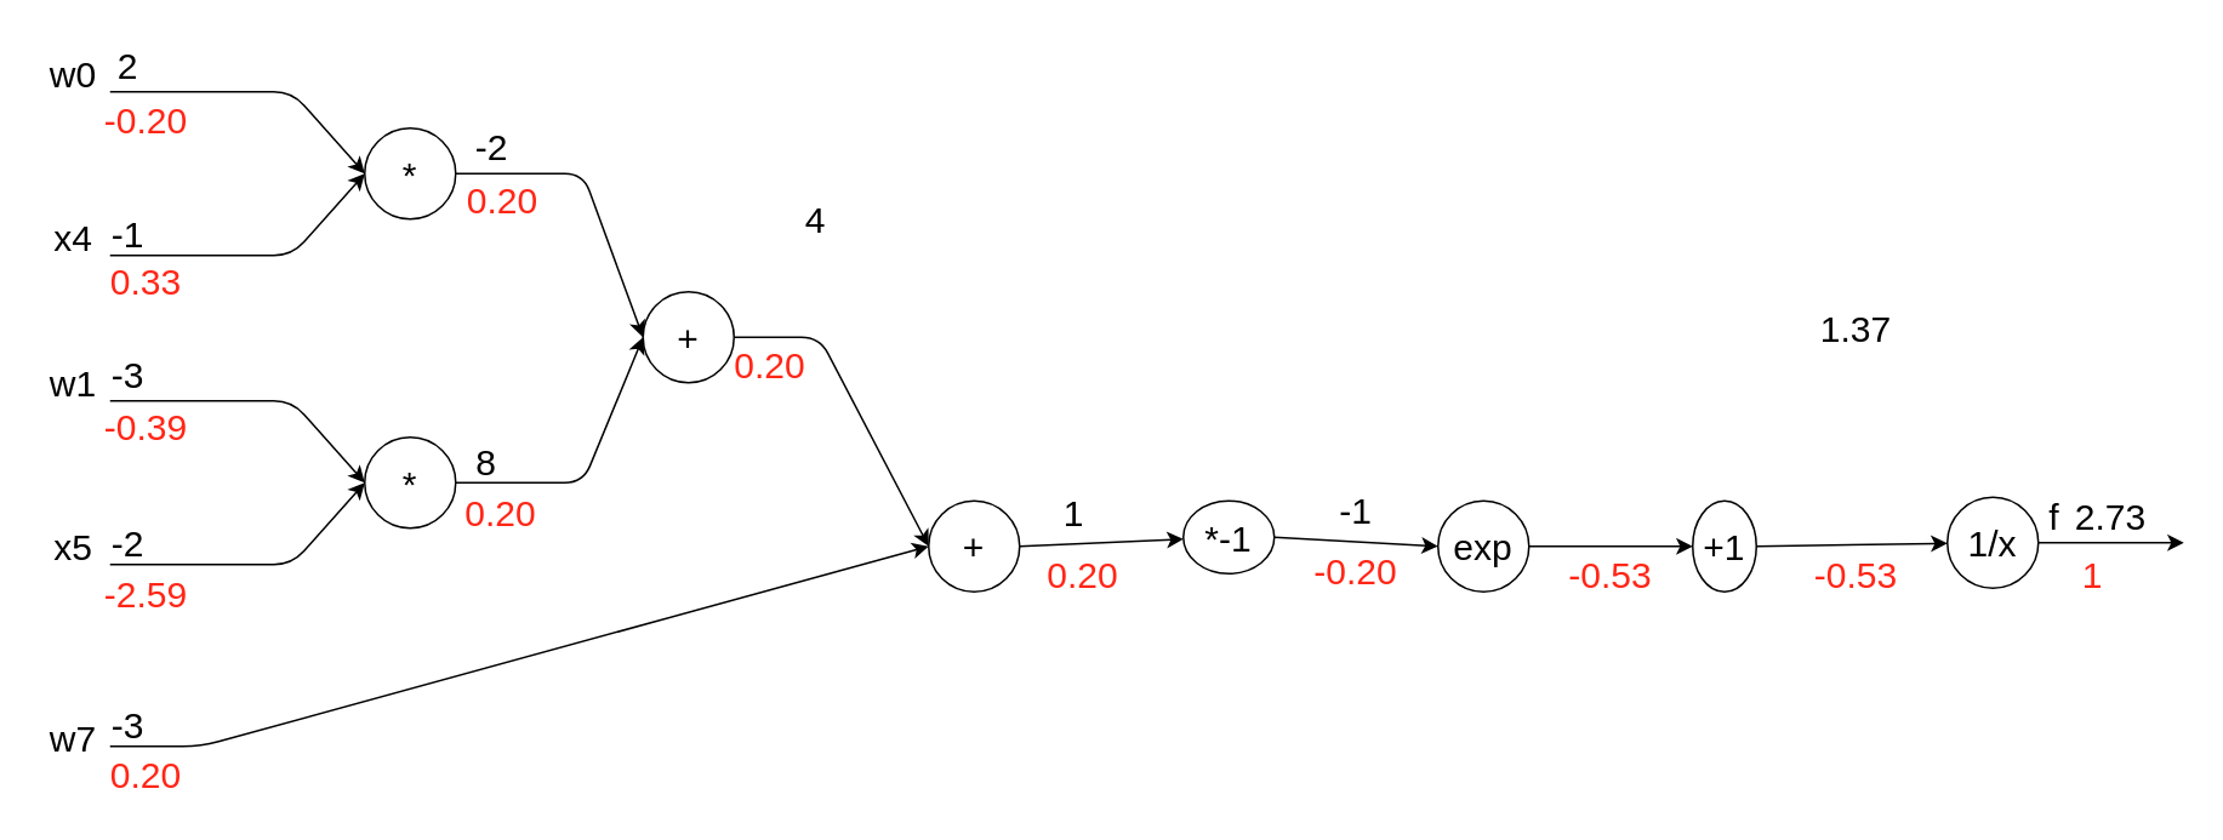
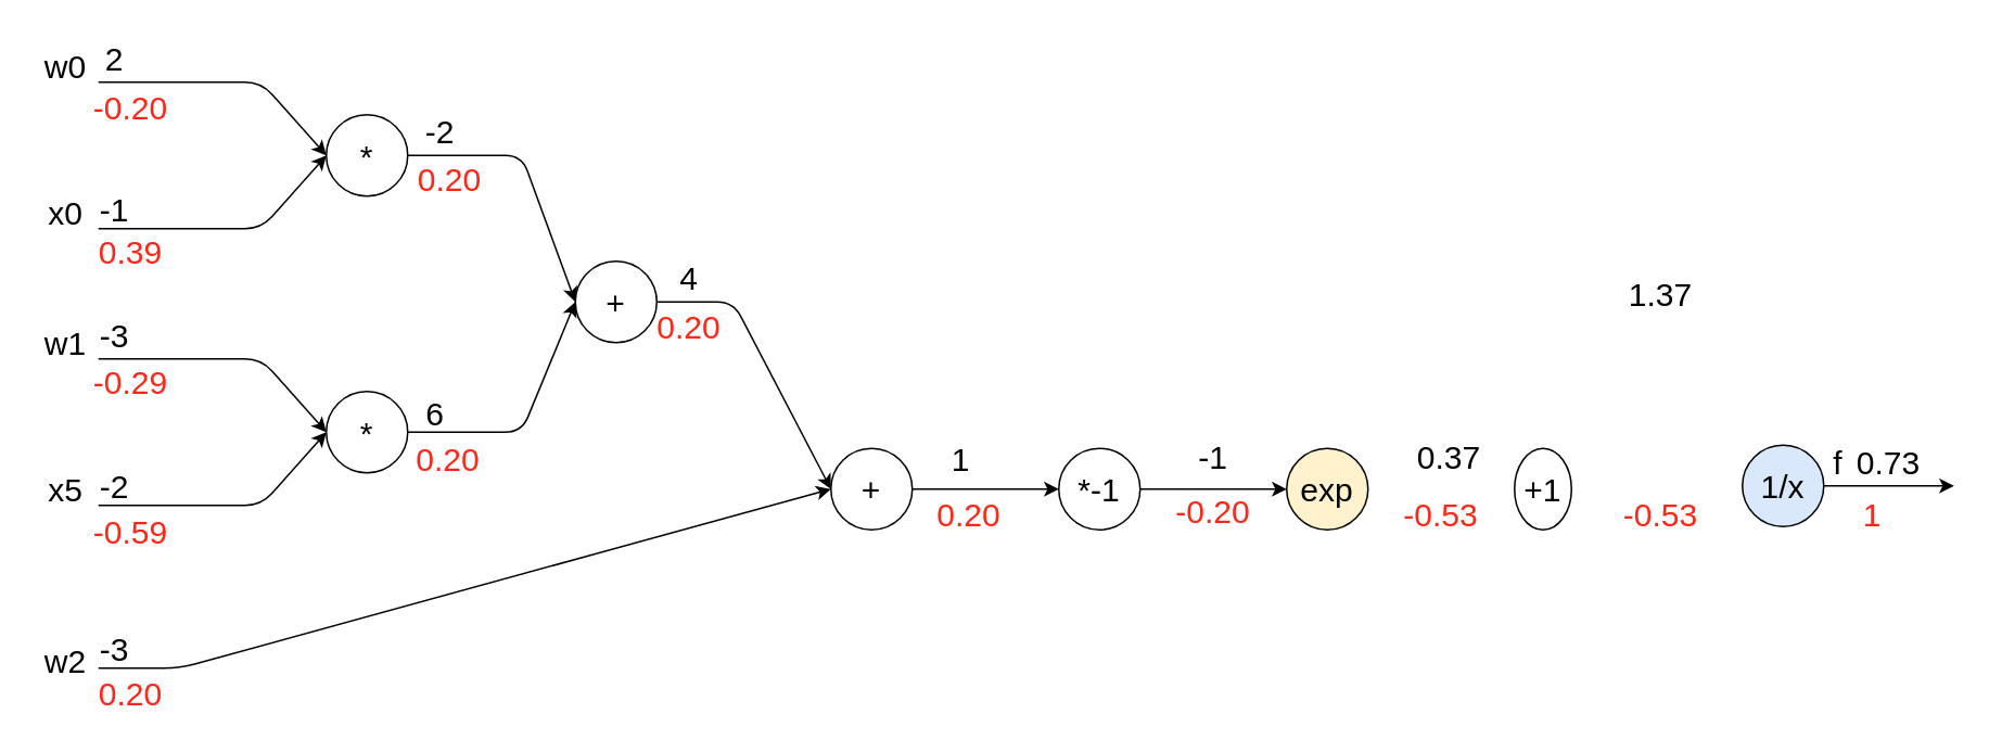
  <mxCell id="0" />
  <mxCell id="1" parent="0" />
  <mxCell id="2" value="&lt;font style=&quot;font-size: 20px&quot;&gt;*&lt;/font&gt;" style="ellipse;whiteSpace=wrap;html=1;aspect=fixed;" vertex="1" parent="1"><mxGeometry x="200" y="70" width="50" height="50" as="geometry" /></mxCell>
  <mxCell id="3" value="&lt;font style=&quot;font-size: 20px&quot;&gt;+&lt;/font&gt;" style="ellipse;whiteSpace=wrap;html=1;aspect=fixed;" vertex="1" parent="1"><mxGeometry x="353" y="160" width="50" height="50" as="geometry" /></mxCell>
  <mxCell id="4" value="" style="endArrow=classic;html=1;entryX=0;entryY=0.5;entryDx=0;entryDy=0;" edge="1" parent="1" target="2"><mxGeometry width="50" height="50" relative="1" as="geometry"><mxPoint x="60" y="50" as="sourcePoint" /><mxPoint x="80" y="70" as="targetPoint" /><Array as="points"><mxPoint x="160" y="50" /></Array></mxGeometry></mxCell>
  <mxCell id="5" value="" style="endArrow=classic;html=1;entryX=0;entryY=0.5;entryDx=0;entryDy=0;" edge="1" parent="1" target="2"><mxGeometry width="50" height="50" relative="1" as="geometry"><mxPoint x="60" y="140" as="sourcePoint" /><mxPoint x="190" y="130" as="targetPoint" /><Array as="points"><mxPoint x="160" y="140" /></Array></mxGeometry></mxCell>
  <mxCell id="6" value="w0" style="text;html=1;strokeColor=none;fillColor=none;align=center;verticalAlign=middle;whiteSpace=wrap;rounded=0;fontSize=20;" vertex="1" parent="1"><mxGeometry x="20" y="30" width="40" height="20" as="geometry" /></mxCell>
- <mxCell id="7" value="x4" style="text;html=1;strokeColor=none;fillColor=none;align=center;verticalAlign=middle;whiteSpace=wrap;rounded=0;fontSize=20;" vertex="1" parent="1"><mxGeometry x="20" y="120" width="40" height="20" as="geometry" /></mxCell>
+ <mxCell id="7" value="x0" style="text;html=1;strokeColor=none;fillColor=none;align=center;verticalAlign=middle;whiteSpace=wrap;rounded=0;fontSize=20;" vertex="1" parent="1"><mxGeometry x="20" y="120" width="40" height="20" as="geometry" /></mxCell>
  <mxCell id="8" value="" style="endArrow=classic;html=1;exitX=1;exitY=0.5;exitDx=0;exitDy=0;entryX=0;entryY=0.5;entryDx=0;entryDy=0;" edge="1" parent="1" source="2" target="3"><mxGeometry width="50" height="50" relative="1" as="geometry"><mxPoint x="300" y="120" as="sourcePoint" /><mxPoint x="350" y="70" as="targetPoint" /><Array as="points"><mxPoint x="320" y="95" /></Array></mxGeometry></mxCell>
  <mxCell id="9" value="" style="endArrow=classic;html=1;fontSize=20;exitX=1;exitY=0.5;exitDx=0;exitDy=0;entryX=0;entryY=0.5;entryDx=0;entryDy=0;" edge="1" parent="1" source="3" target="20"><mxGeometry width="50" height="50" relative="1" as="geometry"><mxPoint x="430" y="160" as="sourcePoint" /><mxPoint x="470" y="185" as="targetPoint" /><Array as="points"><mxPoint x="450" y="185" /></Array></mxGeometry></mxCell>
  <mxCell id="10" value="2" style="text;html=1;strokeColor=none;fillColor=none;align=center;verticalAlign=middle;whiteSpace=wrap;rounded=0;fontSize=20;" vertex="1" parent="1"><mxGeometry x="50" y="20" width="40" height="30" as="geometry" /></mxCell>
  <mxCell id="11" value="-1" style="text;html=1;strokeColor=none;fillColor=none;align=center;verticalAlign=middle;whiteSpace=wrap;rounded=0;fontSize=20;" vertex="1" parent="1"><mxGeometry x="60" y="113" width="20" height="30" as="geometry" /></mxCell>
  <mxCell id="12" value="&lt;font style=&quot;font-size: 20px&quot;&gt;*&lt;/font&gt;" style="ellipse;whiteSpace=wrap;html=1;aspect=fixed;" vertex="1" parent="1"><mxGeometry x="200" y="240" width="50" height="50" as="geometry" /></mxCell>
  <mxCell id="13" value="" style="endArrow=classic;html=1;entryX=0;entryY=0.5;entryDx=0;entryDy=0;" edge="1" parent="1" target="12"><mxGeometry width="50" height="50" relative="1" as="geometry"><mxPoint x="60" y="220" as="sourcePoint" /><mxPoint x="80" y="240" as="targetPoint" /><Array as="points"><mxPoint x="160" y="220" /></Array></mxGeometry></mxCell>
  <mxCell id="14" value="" style="endArrow=classic;html=1;entryX=0;entryY=0.5;entryDx=0;entryDy=0;" edge="1" parent="1" target="12"><mxGeometry width="50" height="50" relative="1" as="geometry"><mxPoint x="60" y="310" as="sourcePoint" /><mxPoint x="190" y="300" as="targetPoint" /><Array as="points"><mxPoint x="160" y="310" /></Array></mxGeometry></mxCell>
  <mxCell id="15" value="w1" style="text;html=1;strokeColor=none;fillColor=none;align=center;verticalAlign=middle;whiteSpace=wrap;rounded=0;fontSize=20;" vertex="1" parent="1"><mxGeometry x="20" y="200" width="40" height="20" as="geometry" /></mxCell>
  <mxCell id="16" value="x5" style="text;html=1;strokeColor=none;fillColor=none;align=center;verticalAlign=middle;whiteSpace=wrap;rounded=0;fontSize=20;" vertex="1" parent="1"><mxGeometry x="20" y="290" width="40" height="20" as="geometry" /></mxCell>
  <mxCell id="17" value="-3" style="text;html=1;strokeColor=none;fillColor=none;align=center;verticalAlign=middle;whiteSpace=wrap;rounded=0;fontSize=20;" vertex="1" parent="1"><mxGeometry x="60" y="190" width="20" height="30" as="geometry" /></mxCell>
  <mxCell id="18" value="-2" style="text;html=1;strokeColor=none;fillColor=none;align=center;verticalAlign=middle;whiteSpace=wrap;rounded=0;fontSize=20;" vertex="1" parent="1"><mxGeometry x="60" y="283" width="20" height="30" as="geometry" /></mxCell>
  <mxCell id="19" value="" style="endArrow=classic;html=1;fontSize=20;fontColor=#FF2617;exitX=1;exitY=0.5;exitDx=0;exitDy=0;entryX=0;entryY=0.5;entryDx=0;entryDy=0;" edge="1" parent="1" source="12" target="3"><mxGeometry width="50" height="50" relative="1" as="geometry"><mxPoint x="280" y="300" as="sourcePoint" /><mxPoint x="330" y="250" as="targetPoint" /><Array as="points"><mxPoint x="320" y="265" /></Array></mxGeometry></mxCell>
  <mxCell id="20" value="&lt;font style=&quot;font-size: 20px&quot;&gt;+&lt;/font&gt;" style="ellipse;whiteSpace=wrap;html=1;aspect=fixed;" vertex="1" parent="1"><mxGeometry x="510" y="275" width="50" height="50" as="geometry" /></mxCell>
- <mxCell id="21" value="w7" style="text;html=1;strokeColor=none;fillColor=none;align=center;verticalAlign=middle;whiteSpace=wrap;rounded=0;fontSize=20;" vertex="1" parent="1"><mxGeometry x="20" y="390" width="40" height="30" as="geometry" /></mxCell>
+ <mxCell id="21" value="w2" style="text;html=1;strokeColor=none;fillColor=none;align=center;verticalAlign=middle;whiteSpace=wrap;rounded=0;fontSize=20;" vertex="1" parent="1"><mxGeometry x="20" y="390" width="40" height="30" as="geometry" /></mxCell>
  <mxCell id="22" value="" style="endArrow=classic;html=1;fontSize=20;fontColor=#FF2617;entryX=0;entryY=0.5;entryDx=0;entryDy=0;" edge="1" parent="1" target="20"><mxGeometry width="50" height="50" relative="1" as="geometry"><mxPoint x="60" y="410" as="sourcePoint" /><mxPoint x="80" y="410" as="targetPoint" /><Array as="points"><mxPoint x="110" y="410" /></Array></mxGeometry></mxCell>
- <mxCell id="23" value="&lt;font style=&quot;font-size: 20px&quot;&gt;*-1&lt;/font&gt;" style="ellipse;whiteSpace=wrap;html=1;aspect=fixed;" vertex="1" parent="1"><mxGeometry x="650" y="275" width="50" height="40" as="geometry" /></mxCell>
- <mxCell id="24" value="&lt;font style=&quot;font-size: 20px&quot;&gt;exp&lt;/font&gt;" style="ellipse;whiteSpace=wrap;html=1;aspect=fixed;" vertex="1" parent="1"><mxGeometry x="790" y="275" width="50" height="50" as="geometry" /></mxCell>
+ <mxCell id="23" value="&lt;font style=&quot;font-size: 20px&quot;&gt;*-1&lt;/font&gt;" style="ellipse;whiteSpace=wrap;html=1;aspect=fixed;" vertex="1" parent="1"><mxGeometry x="650" y="275" width="50" height="50" as="geometry" /></mxCell>
+ <mxCell id="24" value="&lt;font style=&quot;font-size: 20px&quot;&gt;exp&lt;/font&gt;" style="ellipse;whiteSpace=wrap;html=1;aspect=fixed;fillColor=#fff2cc;" vertex="1" parent="1"><mxGeometry x="790" y="275" width="50" height="50" as="geometry" /></mxCell>
  <mxCell id="25" value="&lt;font style=&quot;font-size: 20px&quot;&gt;+1&lt;/font&gt;" style="ellipse;whiteSpace=wrap;html=1;aspect=fixed;" vertex="1" parent="1"><mxGeometry x="930" y="275" width="35" height="50" as="geometry" /></mxCell>
- <mxCell id="26" value="&lt;font style=&quot;font-size: 20px&quot;&gt;1/x&lt;/font&gt;" style="ellipse;whiteSpace=wrap;html=1;aspect=fixed;" vertex="1" parent="1"><mxGeometry x="1070" y="273" width="50" height="50" as="geometry" /></mxCell>
+ <mxCell id="26" value="&lt;font style=&quot;font-size: 20px&quot;&gt;1/x&lt;/font&gt;" style="ellipse;whiteSpace=wrap;html=1;aspect=fixed;fillColor=#dae8fc;" vertex="1" parent="1"><mxGeometry x="1070" y="273" width="50" height="50" as="geometry" /></mxCell>
  <mxCell id="27" value="" style="endArrow=classic;html=1;fontSize=20;fontColor=#FF2617;exitX=1;exitY=0.5;exitDx=0;exitDy=0;" edge="1" parent="1" source="20" target="23"><mxGeometry width="50" height="50" relative="1" as="geometry"><mxPoint x="610" y="210" as="sourcePoint" /><mxPoint x="660" y="160" as="targetPoint" /></mxGeometry></mxCell>
  <mxCell id="28" value="" style="endArrow=classic;html=1;fontSize=20;fontColor=#FF2617;exitX=1;exitY=0.5;exitDx=0;exitDy=0;exitPerimeter=0;entryX=0;entryY=0.5;entryDx=0;entryDy=0;" edge="1" parent="1" source="23" target="24"><mxGeometry width="50" height="50" relative="1" as="geometry"><mxPoint x="710" y="300" as="sourcePoint" /><mxPoint x="760" y="250" as="targetPoint" /></mxGeometry></mxCell>
- <mxCell id="29" value="" style="endArrow=classic;html=1;fontSize=20;fontColor=#FF2617;exitX=1;exitY=0.5;exitDx=0;exitDy=0;entryX=0;entryY=0.5;entryDx=0;entryDy=0;" edge="1" parent="1" source="24" target="25"><mxGeometry width="50" height="50" relative="1" as="geometry"><mxPoint x="860" y="280" as="sourcePoint" /><mxPoint x="910" y="230" as="targetPoint" /></mxGeometry></mxCell>
- <mxCell id="30" value="" style="endArrow=classic;html=1;fontSize=20;fontColor=#FF2617;exitX=1;exitY=0.5;exitDx=0;exitDy=0;" edge="1" parent="1" source="25" target="26"><mxGeometry width="50" height="50" relative="1" as="geometry"><mxPoint x="1010" y="280" as="sourcePoint" /><mxPoint x="1060" y="230" as="targetPoint" /></mxGeometry></mxCell>
  <mxCell id="31" value="" style="endArrow=classic;html=1;fontSize=20;fontColor=#FF2617;exitX=1;exitY=0.5;exitDx=0;exitDy=0;" edge="1" parent="1" source="26"><mxGeometry width="50" height="50" relative="1" as="geometry"><mxPoint x="1150" y="320" as="sourcePoint" /><mxPoint x="1200" y="298" as="targetPoint" /></mxGeometry></mxCell>
  <mxCell id="32" value="f" style="text;html=1;strokeColor=none;fillColor=none;align=center;verticalAlign=middle;whiteSpace=wrap;rounded=0;fontSize=20;" vertex="1" parent="1"><mxGeometry x="1119" y="273" width="20" height="20" as="geometry" /></mxCell>
  <mxCell id="33" value="-3" style="text;html=1;strokeColor=none;fillColor=none;align=center;verticalAlign=middle;whiteSpace=wrap;rounded=0;fontSize=20;" vertex="1" parent="1"><mxGeometry x="60" y="383" width="20" height="30" as="geometry" /></mxCell>
  <mxCell id="34" value="-2" style="text;html=1;strokeColor=none;fillColor=none;align=center;verticalAlign=middle;whiteSpace=wrap;rounded=0;fontSize=20;" vertex="1" parent="1"><mxGeometry x="250" y="65" width="40" height="30" as="geometry" /></mxCell>
- <mxCell id="35" value="8" style="text;html=1;strokeColor=none;fillColor=none;align=center;verticalAlign=middle;whiteSpace=wrap;rounded=0;fontSize=20;" vertex="1" parent="1"><mxGeometry x="247" y="238" width="40" height="30" as="geometry" /></mxCell>
- <mxCell id="36" value="4" style="text;html=1;strokeColor=none;fillColor=none;align=center;verticalAlign=middle;whiteSpace=wrap;rounded=0;fontSize=20;" vertex="1" parent="1"><mxGeometry x="428" y="105" width="40" height="30" as="geometry" /></mxCell>
+ <mxCell id="35" value="6" style="text;html=1;strokeColor=none;fillColor=none;align=center;verticalAlign=middle;whiteSpace=wrap;rounded=0;fontSize=20;" vertex="1" parent="1"><mxGeometry x="247" y="238" width="40" height="30" as="geometry" /></mxCell>
+ <mxCell id="36" value="4" style="text;html=1;strokeColor=none;fillColor=none;align=center;verticalAlign=middle;whiteSpace=wrap;rounded=0;fontSize=20;" vertex="1" parent="1"><mxGeometry x="403" y="155" width="40" height="30" as="geometry" /></mxCell>
  <mxCell id="37" value="1" style="text;html=1;strokeColor=none;fillColor=none;align=center;verticalAlign=middle;whiteSpace=wrap;rounded=0;fontSize=20;" vertex="1" parent="1"><mxGeometry x="570" y="266" width="40" height="30" as="geometry" /></mxCell>
  <mxCell id="38" value="-1" style="text;html=1;strokeColor=none;fillColor=none;align=center;verticalAlign=middle;whiteSpace=wrap;rounded=0;fontSize=20;" vertex="1" parent="1"><mxGeometry x="725" y="265" width="40" height="30" as="geometry" /></mxCell>
+ <mxCell id="39" value="0.37" style="text;html=1;strokeColor=none;fillColor=none;align=center;verticalAlign=middle;whiteSpace=wrap;rounded=0;fontSize=20;" vertex="1" parent="1"><mxGeometry x="870" y="265" width="40" height="30" as="geometry" /></mxCell>
  <mxCell id="40" value="1.37" style="text;html=1;strokeColor=none;fillColor=none;align=center;verticalAlign=middle;whiteSpace=wrap;rounded=0;fontSize=20;" vertex="1" parent="1"><mxGeometry x="1000" y="165" width="40" height="30" as="geometry" /></mxCell>
- <mxCell id="41" value="2.73" style="text;html=1;strokeColor=none;fillColor=none;align=center;verticalAlign=middle;whiteSpace=wrap;rounded=0;fontSize=20;" vertex="1" parent="1"><mxGeometry x="1140" y="268" width="40" height="30" as="geometry" /></mxCell>
+ <mxCell id="41" value="0.73" style="text;html=1;strokeColor=none;fillColor=none;align=center;verticalAlign=middle;whiteSpace=wrap;rounded=0;fontSize=20;" vertex="1" parent="1"><mxGeometry x="1140" y="268" width="40" height="30" as="geometry" /></mxCell>
  <mxCell id="42" value="1" style="text;html=1;strokeColor=none;fillColor=none;align=center;verticalAlign=middle;whiteSpace=wrap;rounded=0;fontSize=20;fontColor=#FF2617;" vertex="1" parent="1"><mxGeometry x="1130" y="300" width="40" height="30" as="geometry" /></mxCell>
  <mxCell id="43" value="-0.53" style="text;html=1;strokeColor=none;fillColor=none;align=center;verticalAlign=middle;whiteSpace=wrap;rounded=0;fontSize=20;fontColor=#FF2617;" vertex="1" parent="1"><mxGeometry x="995" y="300" width="50" height="30" as="geometry" /></mxCell>
  <mxCell id="44" value="-0.53" style="text;html=1;strokeColor=none;fillColor=none;align=center;verticalAlign=middle;whiteSpace=wrap;rounded=0;fontSize=20;fontColor=#FF2617;" vertex="1" parent="1"><mxGeometry x="860" y="300" width="50" height="30" as="geometry" /></mxCell>
  <mxCell id="45" value="-0.20" style="text;html=1;strokeColor=none;fillColor=none;align=center;verticalAlign=middle;whiteSpace=wrap;rounded=0;fontSize=20;fontColor=#FF2617;" vertex="1" parent="1"><mxGeometry x="720" y="298" width="50" height="30" as="geometry" /></mxCell>
  <mxCell id="46" value="0.20" style="text;html=1;strokeColor=none;fillColor=none;align=center;verticalAlign=middle;whiteSpace=wrap;rounded=0;fontSize=20;fontColor=#FF2617;" vertex="1" parent="1"><mxGeometry x="570" y="300" width="50" height="30" as="geometry" /></mxCell>
  <mxCell id="47" value="0.20" style="text;html=1;strokeColor=none;fillColor=none;align=center;verticalAlign=middle;whiteSpace=wrap;rounded=0;fontSize=20;fontColor=#FF2617;" vertex="1" parent="1"><mxGeometry x="398" y="185" width="50" height="30" as="geometry" /></mxCell>
  <mxCell id="48" value="0.20" style="text;html=1;strokeColor=none;fillColor=none;align=center;verticalAlign=middle;whiteSpace=wrap;rounded=0;fontSize=20;fontColor=#FF2617;" vertex="1" parent="1"><mxGeometry x="55" y="410" width="50" height="30" as="geometry" /></mxCell>
  <mxCell id="49" value="0.20" style="text;html=1;strokeColor=none;fillColor=none;align=center;verticalAlign=middle;whiteSpace=wrap;rounded=0;fontSize=20;fontColor=#FF2617;" vertex="1" parent="1"><mxGeometry x="251" y="94" width="50" height="30" as="geometry" /></mxCell>
  <mxCell id="50" value="0.20" style="text;html=1;strokeColor=none;fillColor=none;align=center;verticalAlign=middle;whiteSpace=wrap;rounded=0;fontSize=20;fontColor=#FF2617;" vertex="1" parent="1"><mxGeometry x="250" y="266" width="50" height="30" as="geometry" /></mxCell>
  <mxCell id="51" value="-0.20" style="text;html=1;strokeColor=none;fillColor=none;align=center;verticalAlign=middle;whiteSpace=wrap;rounded=0;fontSize=20;fontColor=#FF2617;" vertex="1" parent="1"><mxGeometry x="55" y="50" width="50" height="30" as="geometry" /></mxCell>
- <mxCell id="52" value="0.33" style="text;html=1;strokeColor=none;fillColor=none;align=center;verticalAlign=middle;whiteSpace=wrap;rounded=0;fontSize=20;fontColor=#FF2617;" vertex="1" parent="1"><mxGeometry x="55" y="139" width="50" height="30" as="geometry" /></mxCell>
- <mxCell id="53" value="-0.39" style="text;html=1;strokeColor=none;fillColor=none;align=center;verticalAlign=middle;whiteSpace=wrap;rounded=0;fontSize=20;fontColor=#FF2617;" vertex="1" parent="1"><mxGeometry x="55" y="219" width="50" height="30" as="geometry" /></mxCell>
- <mxCell id="54" value="-2.59" style="text;html=1;strokeColor=none;fillColor=none;align=center;verticalAlign=middle;whiteSpace=wrap;rounded=0;fontSize=20;fontColor=#FF2617;" vertex="1" parent="1"><mxGeometry x="55" y="311" width="50" height="30" as="geometry" /></mxCell>
+ <mxCell id="52" value="0.39" style="text;html=1;strokeColor=none;fillColor=none;align=center;verticalAlign=middle;whiteSpace=wrap;rounded=0;fontSize=20;fontColor=#FF2617;" vertex="1" parent="1"><mxGeometry x="55" y="139" width="50" height="30" as="geometry" /></mxCell>
+ <mxCell id="53" value="-0.29" style="text;html=1;strokeColor=none;fillColor=none;align=center;verticalAlign=middle;whiteSpace=wrap;rounded=0;fontSize=20;fontColor=#FF2617;" vertex="1" parent="1"><mxGeometry x="55" y="219" width="50" height="30" as="geometry" /></mxCell>
+ <mxCell id="54" value="-0.59" style="text;html=1;strokeColor=none;fillColor=none;align=center;verticalAlign=middle;whiteSpace=wrap;rounded=0;fontSize=20;fontColor=#FF2617;" vertex="1" parent="1"><mxGeometry x="55" y="311" width="50" height="30" as="geometry" /></mxCell>
